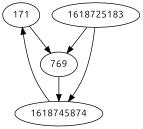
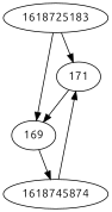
  strict digraph {
    fontname=Ubuntu
    node [fontname=Ubuntu]
    edge [fontname=Ubuntu]
    n1 [label=171]
    1618745874
-   169 [label=769]
+   169
    1618725183
    n1 -> 169
    1618745874 -> n1
    169 -> 1618745874
-   1618725183 -> 1618745874
+   1618725183 -> n1
    1618725183 -> 169
  }
